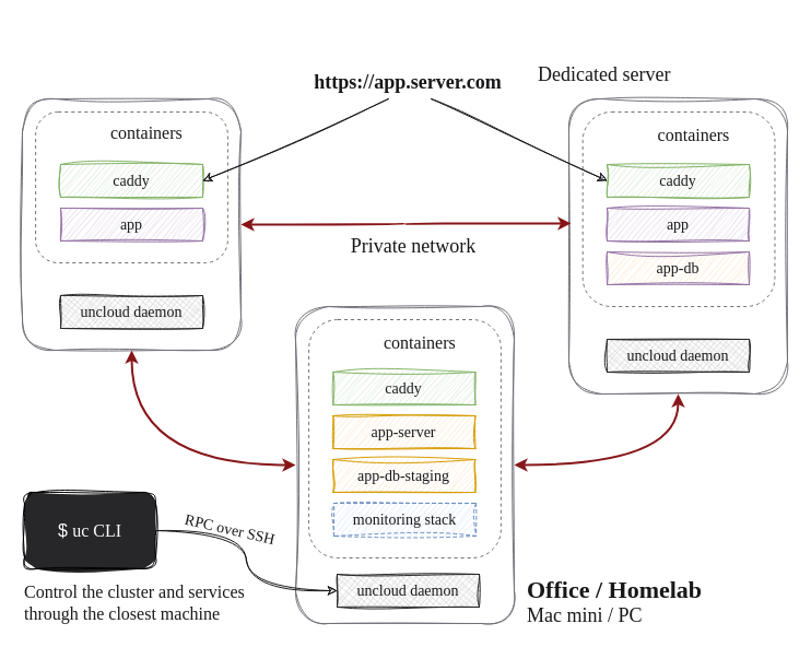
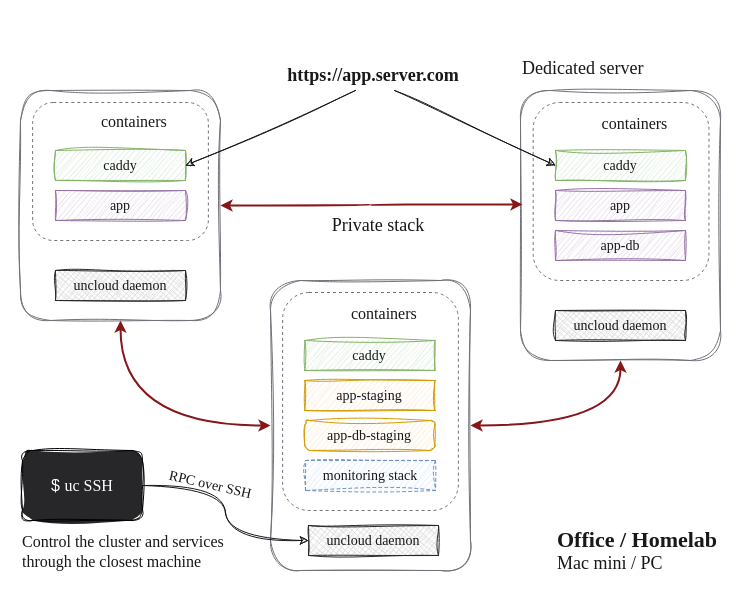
  <mxCell id="0" />
  <mxCell id="1" parent="0" />
  <mxCell id="2" style="edgeStyle=orthogonalEdgeStyle;rounded=0;orthogonalLoop=1;jettySize=auto;html=1;entryX=0;entryY=0.5;entryDx=0;entryDy=0;exitX=0.5;exitY=1;exitDx=0;exitDy=0;curved=1;startArrow=classic;startFill=1;strokeColor=#871619;strokeWidth=2;" edge="1" parent="1" source="3" target="11"><mxGeometry relative="1" as="geometry" /></mxCell>
  <mxCell id="3" value="" style="rounded=1;whiteSpace=wrap;html=1;strokeWidth=1;glass=0;shadow=0;sketch=1;curveFitting=1;jiggle=2;strokeColor=#71717A;" vertex="1" parent="1"><mxGeometry x="20" y="90" width="200" height="230" as="geometry" /></mxCell>
  <mxCell id="4" value="" style="rounded=1;whiteSpace=wrap;html=1;sketch=1;curveFitting=1;jiggle=2;strokeWidth=1;strokeColor=#71717A;" vertex="1" parent="1"><mxGeometry x="520" y="90" width="200" height="270" as="geometry" /></mxCell>
  <mxCell id="5" value="" style="shape=image;verticalLabelPosition=bottom;labelBackgroundColor=default;verticalAlign=top;aspect=fixed;imageAspect=0;image=https://cdn.worldvectorlogo.com/logos/digitalocean-2.svg;" vertex="1" parent="1"><mxGeometry x="20" y="20" width="177.34" height="30" as="geometry" /></mxCell>
- <mxCell id="6" value="&lt;font face=&quot;Indie Flower&quot;&gt;Dedicated server&lt;br&gt;&lt;/font&gt;" style="text;html=1;align=left;verticalAlign=middle;whiteSpace=wrap;rounded=0;fontSize=18;fontColor=#18181B;" vertex="1" parent="1"><mxGeometry x="490" y="53" width="170" height="30" as="geometry" /></mxCell>
+ <mxCell id="6" value="&lt;font face=&quot;Indie Flower&quot;&gt;Dedicated server&lt;br&gt;&lt;/font&gt;" style="text;html=1;align=left;verticalAlign=middle;whiteSpace=wrap;rounded=0;fontSize=18;fontColor=#18181B;" vertex="1" parent="1"><mxGeometry x="520" y="53" width="170" height="30" as="geometry" /></mxCell>
  <mxCell id="7" value="" style="shape=image;verticalLabelPosition=bottom;labelBackgroundColor=default;verticalAlign=top;aspect=fixed;imageAspect=0;image=https://upload.wikimedia.org/wikipedia/commons/thumb/0/0c/Logo_Hetzner.svg/512px-Logo_Hetzner.svg.png;" vertex="1" parent="1"><mxGeometry x="520" y="23.5" width="186.92" height="23" as="geometry" /></mxCell>
- <mxCell id="8" value="&lt;div&gt;&lt;font face=&quot;Indie Flower&quot; style=&quot;font-size: 22px;&quot;&gt;&lt;b&gt;Office / Homelab&lt;/b&gt;&lt;/font&gt;&lt;/div&gt;&lt;div&gt;&lt;font face=&quot;Indie Flower&quot;&gt;Mac mini / PC&lt;br&gt;&lt;/font&gt;&lt;/div&gt;" style="text;html=1;align=left;verticalAlign=middle;whiteSpace=wrap;rounded=0;fontSize=18;fontColor=#18181B;" vertex="1" parent="1"><mxGeometry x="480" y="535" width="170" height="30" as="geometry" /></mxCell>
- <mxCell id="9" value="$ &lt;font face=&quot;JetBrains Mono&quot; data-font-src=&quot;https://fonts.googleapis.com/css?family=JetBrains+Mono&quot;&gt;uc CLI&lt;br&gt;&lt;/font&gt;" style="rounded=1;whiteSpace=wrap;html=1;sketch=1;curveFitting=1;jiggle=2;strokeWidth=1;fontColor=#FFFFFF;fillColor=#27272A;fillStyle=solid;fontSize=16;" vertex="1" parent="1"><mxGeometry x="22" y="450" width="120" height="70" as="geometry" /></mxCell>
+ <mxCell id="8" value="&lt;div&gt;&lt;font face=&quot;Indie Flower&quot; style=&quot;font-size: 22px;&quot;&gt;&lt;b&gt;Office / Homelab&lt;/b&gt;&lt;/font&gt;&lt;/div&gt;&lt;div&gt;&lt;font face=&quot;Indie Flower&quot;&gt;Mac mini / PC&lt;br&gt;&lt;/font&gt;&lt;/div&gt;" style="text;html=1;align=left;verticalAlign=middle;whiteSpace=wrap;rounded=0;fontSize=18;fontColor=#18181B;" vertex="1" parent="1"><mxGeometry x="555" y="535" width="170" height="30" as="geometry" /></mxCell>
+ <mxCell id="9" value="$ &lt;font face=&quot;JetBrains Mono&quot; data-font-src=&quot;https://fonts.googleapis.com/css?family=JetBrains+Mono&quot;&gt;uc SSH&lt;br&gt;&lt;/font&gt;" style="rounded=1;whiteSpace=wrap;html=1;sketch=1;curveFitting=1;jiggle=2;strokeWidth=1;fontColor=#FFFFFF;fillColor=#27272A;fillStyle=solid;fontSize=16;" vertex="1" parent="1"><mxGeometry x="22" y="450" width="120" height="70" as="geometry" /></mxCell>
  <mxCell id="10" style="edgeStyle=orthogonalEdgeStyle;rounded=0;orthogonalLoop=1;jettySize=auto;html=1;exitX=1;exitY=0.5;exitDx=0;exitDy=0;curved=1;startArrow=classic;startFill=1;strokeColor=#871619;strokeWidth=2;entryX=0.5;entryY=1;entryDx=0;entryDy=0;" edge="1" parent="1" source="11" target="4"><mxGeometry relative="1" as="geometry" /></mxCell>
  <mxCell id="11" value="" style="rounded=1;whiteSpace=wrap;html=1;sketch=1;curveFitting=1;jiggle=2;strokeWidth=1;strokeColor=#71717A;" vertex="1" parent="1"><mxGeometry x="270" y="280" width="200" height="290" as="geometry" /></mxCell>
  <mxCell id="12" value="" style="shape=image;verticalLabelPosition=bottom;labelBackgroundColor=default;verticalAlign=top;aspect=fixed;imageAspect=0;image=https://cdn.icon-icons.com/icons2/2699/PNG/512/wireguard_logo_icon_167956.png;" vertex="1" parent="1"><mxGeometry x="304" y="143" width="148" height="74" as="geometry" /></mxCell>
- <mxCell id="13" value="&lt;font face=&quot;Indie Flower&quot;&gt;Private network&lt;br&gt;&lt;/font&gt;" style="text;html=1;align=center;verticalAlign=middle;whiteSpace=wrap;rounded=0;fontSize=18;fontColor=#18181B;" vertex="1" parent="1"><mxGeometry x="318" y="210" width="120" height="30" as="geometry" /></mxCell>
+ <mxCell id="13" value="&lt;font face=&quot;Indie Flower&quot;&gt;Private stack&lt;br&gt;&lt;/font&gt;" style="text;html=1;align=center;verticalAlign=middle;whiteSpace=wrap;rounded=0;fontSize=18;fontColor=#18181B;" vertex="1" parent="1"><mxGeometry x="318" y="210" width="120" height="30" as="geometry" /></mxCell>
  <mxCell id="14" value="https://app.server.com" style="text;align=center;verticalAlign=middle;whiteSpace=wrap;rounded=0;fontSize=18;fontStyle=1;html=1;fontFamily=Indie Flower;fontSource=https%3A%2F%2Ffonts.googleapis.com%2Fcss%3Ffamily%3DIndie%2BFlower;spacing=2;spacingTop=0;fontColor=#18181B;" vertex="1" parent="1"><mxGeometry x="275.89" y="60" width="194.23" height="30" as="geometry" /></mxCell>
  <mxCell id="15" value="" style="rounded=1;whiteSpace=wrap;html=1;strokeWidth=1;dashed=1;shadow=0;glass=0;strokeColor=#71717A;" vertex="1" parent="1"><mxGeometry x="32.11" y="102" width="175.77" height="138" as="geometry" /></mxCell>
  <mxCell id="16" value="containers" style="shape=image;verticalLabelPosition=middle;labelBackgroundColor=default;verticalAlign=middle;aspect=fixed;imageAspect=0;image=https://static-00.iconduck.com/assets.00/docker-icon-1024x739-rivf80b4.png;labelPosition=right;align=left;fontFamily=Indie Flower;fontSource=https%3A%2F%2Ffonts.googleapis.com%2Fcss%3Ffamily%3DIndie%2BFlower;fontSize=16;fontColor=#18181B;" vertex="1" parent="1"><mxGeometry x="65" y="107.55" width="34" height="24.55" as="geometry" /></mxCell>
  <mxCell id="17" value="&lt;font face=&quot;Indie Flower&quot;&gt;app&lt;/font&gt;" style="rounded=0;whiteSpace=wrap;html=1;strokeWidth=1;fillStyle=hachure;sketch=1;curveFitting=1;jiggle=2;fillColor=#e1d5e7;labelBackgroundColor=none;labelBorderColor=none;textShadow=0;fontSize=14;align=center;verticalAlign=middle;strokeColor=#9673a6;fontColor=#18181B;" vertex="1" parent="1"><mxGeometry x="55" y="190" width="130" height="30" as="geometry" /></mxCell>
  <mxCell id="18" value="&lt;font face=&quot;Indie Flower&quot;&gt;caddy&lt;/font&gt;" style="rounded=0;whiteSpace=wrap;html=1;strokeWidth=1;fillStyle=hachure;fillColor=#d5e8d4;labelBackgroundColor=none;labelBorderColor=none;textShadow=0;fontSize=14;align=center;verticalAlign=middle;sketch=1;curveFitting=1;jiggle=2;strokeColor=#82b366;fontColor=#18181B;" vertex="1" parent="1"><mxGeometry x="55" y="150" width="130" height="30" as="geometry" /></mxCell>
  <mxCell id="19" value="&lt;font face=&quot;Indie Flower&quot;&gt;uncloud daemon&lt;br&gt;&lt;/font&gt;" style="rounded=0;whiteSpace=wrap;html=1;strokeWidth=1;fillStyle=cross-hatch;sketch=1;curveFitting=1;jiggle=2;fillColor=#D6D6D6;labelBackgroundColor=none;labelBorderColor=none;textShadow=0;fontSize=14;strokeColor=#27272A;fontColor=#18181B;" vertex="1" parent="1"><mxGeometry x="308" y="525" width="130" height="30" as="geometry" /></mxCell>
  <mxCell id="20" style="rounded=0;orthogonalLoop=1;jettySize=auto;html=1;entryX=1;entryY=0.5;entryDx=0;entryDy=0;sketch=1;curveFitting=1;jiggle=2;exitX=0.407;exitY=1;exitDx=0;exitDy=0;exitPerimeter=0;strokeColor=#18181B;" edge="1" parent="1" source="14" target="18"><mxGeometry relative="1" as="geometry" /></mxCell>
  <mxCell id="21" style="rounded=0;orthogonalLoop=1;jettySize=auto;html=1;entryX=0;entryY=0.5;entryDx=0;entryDy=0;edgeStyle=orthogonalEdgeStyle;curved=1;sketch=1;curveFitting=1;jiggle=2;exitX=1;exitY=0.5;exitDx=0;exitDy=0;strokeColor=#18181B;" edge="1" parent="1" source="9" target="19"><mxGeometry relative="1" as="geometry"><mxPoint x="130" y="540.03" as="sourcePoint" /><mxPoint x="296.12" y="586" as="targetPoint" /><Array as="points" /></mxGeometry></mxCell>
  <mxCell id="22" value="&lt;div&gt;Control the cluster and services&lt;/div&gt;&lt;div&gt;through the closest machine&lt;/div&gt;" style="edgeLabel;html=1;align=left;verticalAlign=middle;resizable=0;points=[];fontFamily=Indie Flower;fontSource=https%3A%2F%2Ffonts.googleapis.com%2Fcss%3Ffamily%3DIndie%2BFlower;fontSize=16;fontColor=#18181B;" vertex="1" connectable="0" parent="21"><mxGeometry x="0.312" y="-2" relative="1" as="geometry"><mxPoint x="-212" y="8" as="offset" /></mxGeometry></mxCell>
  <mxCell id="23" value="&lt;div&gt;&lt;font face=&quot;Indie Flower&quot; data-font-src=&quot;https://fonts.googleapis.com/css?family=Indie+Flower&quot;&gt;RPC over SSH&lt;/font&gt;&lt;/div&gt;" style="edgeLabel;html=1;align=center;verticalAlign=middle;resizable=0;points=[];labelBackgroundColor=none;rotation=13;fontSize=14;fontColor=#18181B;" vertex="1" connectable="0" parent="21"><mxGeometry x="-0.084" y="-4" relative="1" as="geometry"><mxPoint x="-11" y="-20" as="offset" /></mxGeometry></mxCell>
  <mxCell id="24" value="" style="rounded=1;whiteSpace=wrap;html=1;strokeWidth=1;dashed=1;shadow=0;glass=0;strokeColor=#71717A;" vertex="1" parent="1"><mxGeometry x="532.69" y="102" width="175.77" height="178" as="geometry" /></mxCell>
  <mxCell id="25" value="containers" style="shape=image;verticalLabelPosition=middle;labelBackgroundColor=default;verticalAlign=middle;aspect=fixed;imageAspect=0;image=https://static-00.iconduck.com/assets.00/docker-icon-1024x739-rivf80b4.png;labelPosition=right;align=left;fontFamily=Indie Flower;fontSource=https%3A%2F%2Ffonts.googleapis.com%2Fcss%3Ffamily%3DIndie%2BFlower;fontSize=16;fontColor=#18181B;" vertex="1" parent="1"><mxGeometry x="565.58" y="109.55" width="34" height="24.55" as="geometry" /></mxCell>
  <mxCell id="26" style="edgeStyle=orthogonalEdgeStyle;rounded=0;orthogonalLoop=1;jettySize=auto;html=1;entryX=0.01;entryY=0.422;entryDx=0;entryDy=0;curved=1;startArrow=classic;startFill=1;strokeColor=#871619;strokeWidth=2;exitX=1;exitY=0.5;exitDx=0;exitDy=0;entryPerimeter=0;" edge="1" parent="1" source="3" target="4"><mxGeometry relative="1" as="geometry"><mxPoint x="303.75" y="163" as="sourcePoint" /><mxPoint x="453.75" y="287" as="targetPoint" /></mxGeometry></mxCell>
  <mxCell id="27" value="&lt;font face=&quot;Indie Flower&quot;&gt;uncloud daemon&lt;br&gt;&lt;/font&gt;" style="rounded=0;whiteSpace=wrap;html=1;strokeWidth=1;fillStyle=cross-hatch;sketch=1;curveFitting=1;jiggle=2;fillColor=#D6D6D6;labelBackgroundColor=none;labelBorderColor=none;textShadow=0;fontSize=14;strokeColor=#27272A;fontColor=#18181B;" vertex="1" parent="1"><mxGeometry x="555" y="310" width="130" height="30" as="geometry" /></mxCell>
  <mxCell id="28" value="&lt;font face=&quot;Indie Flower&quot;&gt;uncloud daemon&lt;br&gt;&lt;/font&gt;" style="rounded=0;whiteSpace=wrap;html=1;strokeWidth=1;fillStyle=cross-hatch;sketch=1;curveFitting=1;jiggle=2;fillColor=#D6D6D6;labelBackgroundColor=none;labelBorderColor=none;textShadow=0;fontSize=14;strokeColor=#27272A;fontColor=#18181B;" vertex="1" parent="1"><mxGeometry x="55" y="270" width="130" height="30" as="geometry" /></mxCell>
  <mxCell id="29" value="&lt;font face=&quot;Indie Flower&quot;&gt;caddy&lt;/font&gt;" style="rounded=0;whiteSpace=wrap;html=1;strokeWidth=1;fillStyle=hachure;fillColor=#d5e8d4;labelBackgroundColor=none;labelBorderColor=none;textShadow=0;fontSize=14;align=center;verticalAlign=middle;sketch=1;curveFitting=1;jiggle=2;strokeColor=#82b366;fontColor=#18181B;" vertex="1" parent="1"><mxGeometry x="555" y="150" width="130" height="30" as="geometry" /></mxCell>
  <mxCell id="30" value="&lt;font face=&quot;Indie Flower&quot;&gt;app&lt;/font&gt;" style="rounded=0;whiteSpace=wrap;html=1;strokeWidth=1;fillStyle=hachure;sketch=1;curveFitting=1;jiggle=2;fillColor=#e1d5e7;labelBackgroundColor=none;labelBorderColor=none;textShadow=0;fontSize=14;align=center;verticalAlign=middle;strokeColor=#9673a6;fontColor=#18181B;" vertex="1" parent="1"><mxGeometry x="555" y="190" width="130" height="30" as="geometry" /></mxCell>
- <mxCell id="31" value="&lt;font face=&quot;Indie Flower&quot;&gt;app-db&lt;/font&gt;" style="rounded=0;whiteSpace=wrap;html=1;strokeWidth=1;fillStyle=hachure;sketch=1;curveFitting=1;jiggle=2;fillColor=#ffe6cc;labelBackgroundColor=none;labelBorderColor=none;textShadow=0;fontSize=14;align=center;verticalAlign=middle;strokeColor=#9673a6;fontColor=#18181B;" vertex="1" parent="1"><mxGeometry x="555" y="230" width="130" height="30" as="geometry" /></mxCell>
+ <mxCell id="31" value="&lt;font face=&quot;Indie Flower&quot;&gt;app-db&lt;/font&gt;" style="rounded=0;whiteSpace=wrap;html=1;strokeWidth=1;fillStyle=hachure;sketch=1;curveFitting=1;jiggle=2;fillColor=#e1d5e7;labelBackgroundColor=none;labelBorderColor=none;textShadow=0;fontSize=14;align=center;verticalAlign=middle;strokeColor=#9673a6;fontColor=#18181B;" vertex="1" parent="1"><mxGeometry x="555" y="230" width="130" height="30" as="geometry" /></mxCell>
  <mxCell id="32" value="" style="rounded=1;whiteSpace=wrap;html=1;strokeWidth=1;dashed=1;shadow=0;glass=0;strokeColor=#71717A;" vertex="1" parent="1"><mxGeometry x="282.12" y="292" width="175.77" height="218" as="geometry" /></mxCell>
  <mxCell id="33" value="containers" style="shape=image;verticalLabelPosition=middle;labelBackgroundColor=default;verticalAlign=middle;aspect=fixed;imageAspect=0;image=https://static-00.iconduck.com/assets.00/docker-icon-1024x739-rivf80b4.png;labelPosition=right;align=left;fontFamily=Indie Flower;fontSource=https%3A%2F%2Ffonts.googleapis.com%2Fcss%3Ffamily%3DIndie%2BFlower;fontSize=16;fontColor=#18181B;" vertex="1" parent="1"><mxGeometry x="315.01" y="299.55" width="34" height="24.55" as="geometry" /></mxCell>
  <mxCell id="34" value="&lt;font face=&quot;Indie Flower&quot;&gt;caddy&lt;/font&gt;" style="rounded=0;whiteSpace=wrap;html=1;strokeWidth=1;fillStyle=hachure;fillColor=#d5e8d4;labelBackgroundColor=none;labelBorderColor=none;textShadow=0;fontSize=14;align=center;verticalAlign=middle;sketch=1;curveFitting=1;jiggle=2;strokeColor=#82b366;fontColor=#18181B;" vertex="1" parent="1"><mxGeometry x="304.43" y="340" width="130" height="30" as="geometry" /></mxCell>
- <mxCell id="35" value="&lt;font face=&quot;Indie Flower&quot;&gt;app-server&lt;/font&gt;" style="rounded=0;whiteSpace=wrap;html=1;strokeWidth=1;fillStyle=hachure;sketch=1;curveFitting=1;jiggle=2;fillColor=#ffe6cc;labelBackgroundColor=none;labelBorderColor=none;textShadow=0;fontSize=14;align=center;verticalAlign=middle;strokeColor=#d79b00;fontColor=#18181B;" vertex="1" parent="1"><mxGeometry x="304.43" y="380" width="130" height="30" as="geometry" /></mxCell>
- <mxCell id="36" value="&lt;font face=&quot;Indie Flower&quot;&gt;app-db-staging&lt;/font&gt;" style="rounded=0;whiteSpace=wrap;html=1;strokeWidth=1;fillStyle=hachure;sketch=1;curveFitting=1;jiggle=2;fillColor=#ffe6cc;labelBackgroundColor=none;labelBorderColor=none;textShadow=0;fontSize=14;align=center;verticalAlign=middle;strokeColor=#d79b00;fontColor=#18181B;" vertex="1" parent="1"><mxGeometry x="304.43" y="420" width="130" height="30" as="geometry" /></mxCell>
+ <mxCell id="35" value="&lt;font face=&quot;Indie Flower&quot;&gt;app-staging&lt;/font&gt;" style="rounded=0;whiteSpace=wrap;html=1;strokeWidth=1;fillStyle=hachure;sketch=1;curveFitting=1;jiggle=2;fillColor=#ffe6cc;labelBackgroundColor=none;labelBorderColor=none;textShadow=0;fontSize=14;align=center;verticalAlign=middle;strokeColor=#d79b00;fontColor=#18181B;" vertex="1" parent="1"><mxGeometry x="304.43" y="380" width="130" height="30" as="geometry" /></mxCell>
+ <mxCell id="36" value="&lt;font face=&quot;Indie Flower&quot;&gt;app-db-staging&lt;/font&gt;" style="whiteSpace=wrap;html=1;strokeWidth=1;fillStyle=hachure;sketch=1;curveFitting=1;jiggle=2;fillColor=#ffe6cc;labelBackgroundColor=none;labelBorderColor=none;textShadow=0;fontSize=14;align=center;verticalAlign=middle;strokeColor=#d79b00;fontColor=#18181B;rounded=1;" vertex="1" parent="1"><mxGeometry x="304.43" y="420" width="130" height="30" as="geometry" /></mxCell>
  <mxCell id="37" value="&lt;font face=&quot;Indie Flower&quot;&gt;monitoring stack&lt;br&gt;&lt;/font&gt;" style="rounded=0;whiteSpace=wrap;html=1;strokeWidth=1;fillStyle=hachure;sketch=1;curveFitting=1;jiggle=2;fillColor=#dae8fc;labelBackgroundColor=none;labelBorderColor=none;textShadow=0;fontSize=14;align=center;verticalAlign=middle;strokeColor=#6c8ebf;fontColor=#18181B;dashed=1;" vertex="1" parent="1"><mxGeometry x="305" y="460" width="130" height="30" as="geometry" /></mxCell>
  <mxCell id="38" style="rounded=0;orthogonalLoop=1;jettySize=auto;html=1;sketch=1;curveFitting=1;jiggle=2;exitX=0.608;exitY=1;exitDx=0;exitDy=0;exitPerimeter=0;strokeColor=#18181B;entryX=0;entryY=0.5;entryDx=0;entryDy=0;" edge="1" parent="1" source="14" target="29"><mxGeometry relative="1" as="geometry"><mxPoint x="461" y="180" as="sourcePoint" /><mxPoint x="450" y="150" as="targetPoint" /></mxGeometry></mxCell>
